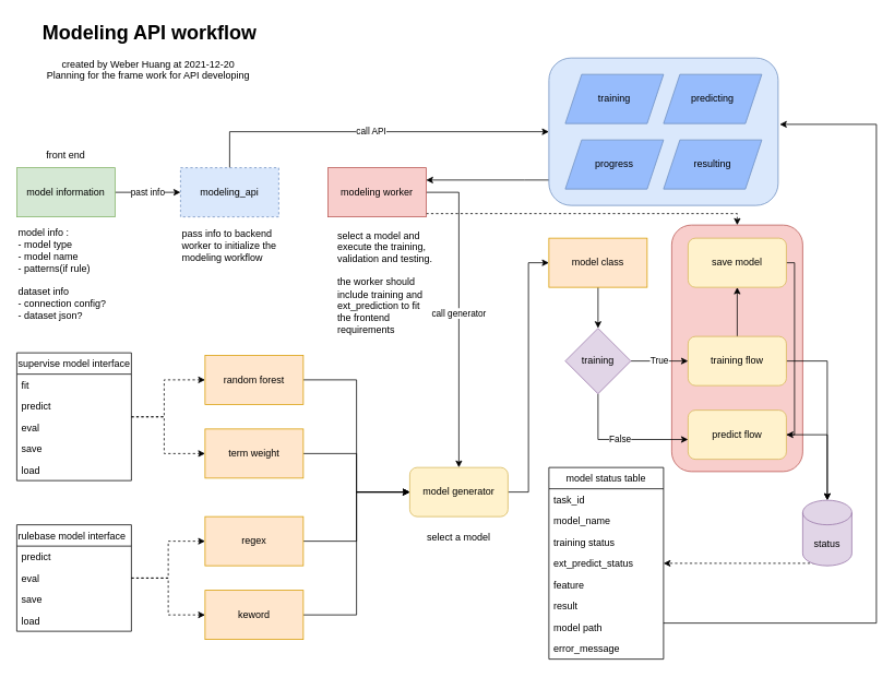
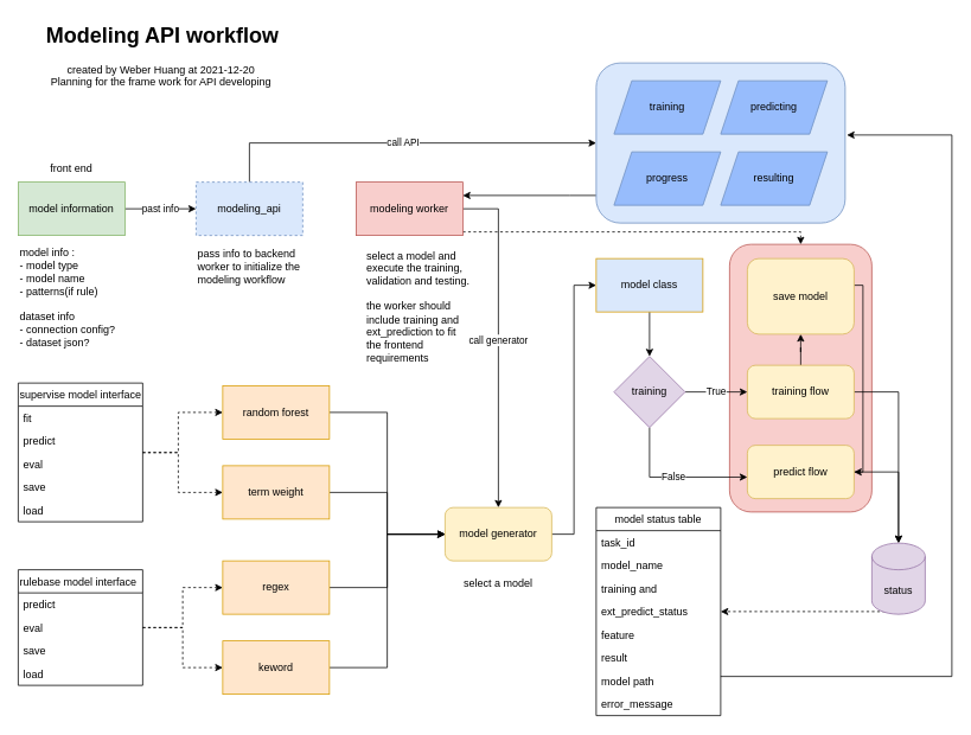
  <mxCell id="0" />
  <mxCell id="1" parent="0" />
  <mxCell id="2" value="" style="rounded=1;whiteSpace=wrap;html=1;fillColor=#f8cecc;align=center;strokeColor=#b85450;" vertex="1" parent="1"><mxGeometry x="820" y="274" width="160" height="301" as="geometry" /></mxCell>
  <mxCell id="3" style="edgeStyle=orthogonalEdgeStyle;rounded=0;orthogonalLoop=1;jettySize=auto;html=1;entryX=1;entryY=0.25;entryDx=0;entryDy=0;" edge="1" parent="1" source="67" target="10"><mxGeometry relative="1" as="geometry"><Array as="points"><mxPoint x="640" y="219" /><mxPoint x="640" y="219" /></Array></mxGeometry></mxCell>
  <mxCell id="4" value="past info" style="edgeStyle=orthogonalEdgeStyle;rounded=0;orthogonalLoop=1;jettySize=auto;html=1;entryX=0;entryY=0.5;entryDx=0;entryDy=0;" edge="1" parent="1" source="5" target="7"><mxGeometry relative="1" as="geometry" /></mxCell>
  <mxCell id="5" value="model information" style="rounded=0;whiteSpace=wrap;html=1;fillColor=#d5e8d4;strokeColor=#82b366;" vertex="1" parent="1"><mxGeometry x="20" y="204" width="120" height="60" as="geometry" /></mxCell>
  <mxCell id="6" value="call API" style="edgeStyle=orthogonalEdgeStyle;rounded=0;orthogonalLoop=1;jettySize=auto;html=1;entryX=0;entryY=0.5;entryDx=0;entryDy=0;" edge="1" parent="1" source="7" target="67"><mxGeometry relative="1" as="geometry"><Array as="points"><mxPoint x="280" y="160" /></Array></mxGeometry></mxCell>
  <mxCell id="7" value="modeling_api" style="rounded=0;whiteSpace=wrap;html=1;fillColor=#dae8fc;strokeColor=#6c8ebf;dashed=1;" vertex="1" parent="1"><mxGeometry x="220" y="204" width="120" height="60" as="geometry" /></mxCell>
  <mxCell id="8" value="call generator" style="edgeStyle=orthogonalEdgeStyle;rounded=0;orthogonalLoop=1;jettySize=auto;html=1;entryX=0.5;entryY=0;entryDx=0;entryDy=0;" edge="1" parent="1" source="10" target="38"><mxGeometry relative="1" as="geometry"><Array as="points"><mxPoint x="560" y="234" /></Array></mxGeometry></mxCell>
  <mxCell id="9" style="edgeStyle=orthogonalEdgeStyle;rounded=0;orthogonalLoop=1;jettySize=auto;html=1;dashed=1;" edge="1" parent="1" source="10" target="2"><mxGeometry relative="1" as="geometry"><Array as="points"><mxPoint x="900" y="260" /></Array></mxGeometry></mxCell>
  <mxCell id="10" value="modeling worker" style="rounded=0;whiteSpace=wrap;html=1;fillColor=#f8cecc;strokeColor=#b85450;" vertex="1" parent="1"><mxGeometry x="400" y="204" width="120" height="60" as="geometry" /></mxCell>
  <mxCell id="11" value="model info :&amp;nbsp;&lt;br&gt;- model type&lt;br&gt;- model name&lt;br&gt;- patterns(if rule)&lt;br&gt;&lt;br&gt;dataset info&lt;br&gt;- connection config?&lt;br&gt;- dataset json?&lt;br&gt;" style="text;html=1;strokeColor=none;fillColor=none;align=left;verticalAlign=middle;whiteSpace=wrap;rounded=0;" vertex="1" parent="1"><mxGeometry x="20" y="274" width="120" height="120" as="geometry" /></mxCell>
  <mxCell id="12" value="pass info to backend worker to initialize the modeling workflow" style="text;html=1;strokeColor=none;fillColor=none;align=left;verticalAlign=middle;whiteSpace=wrap;rounded=0;" vertex="1" parent="1"><mxGeometry x="220" y="274" width="120" height="50" as="geometry" /></mxCell>
  <mxCell id="13" value="select a model and execute the training, validation and testing.&lt;br&gt;&lt;br&gt;the worker should include training and ext_prediction to fit the frontend requirements" style="text;html=1;strokeColor=none;fillColor=none;align=left;verticalAlign=middle;whiteSpace=wrap;rounded=0;" vertex="1" parent="1"><mxGeometry x="410" y="274" width="120" height="140" as="geometry" /></mxCell>
  <mxCell id="14" style="edgeStyle=orthogonalEdgeStyle;rounded=0;orthogonalLoop=1;jettySize=auto;html=1;entryX=0;entryY=0.5;entryDx=0;entryDy=0;dashed=1;" edge="1" parent="1" source="15" target="31"><mxGeometry relative="1" as="geometry"><Array as="points"><mxPoint x="200" y="508" /><mxPoint x="200" y="553" /></Array></mxGeometry></mxCell>
  <mxCell id="15" value="supervise model interface" style="swimlane;fontStyle=0;childLayout=stackLayout;horizontal=1;startSize=26;fillColor=none;horizontalStack=0;resizeParent=1;resizeParentMax=0;resizeLast=0;collapsible=1;marginBottom=0;align=left;" vertex="1" parent="1"><mxGeometry x="20" y="430" width="140" height="156" as="geometry"><mxRectangle x="990" y="58" width="170" height="26" as="alternateBounds" /></mxGeometry></mxCell>
  <mxCell id="16" value="fit" style="text;strokeColor=none;fillColor=none;align=left;verticalAlign=top;spacingLeft=4;spacingRight=4;overflow=hidden;rotatable=0;points=[[0,0.5],[1,0.5]];portConstraint=eastwest;" vertex="1" parent="15"><mxGeometry y="26" width="140" height="26" as="geometry" /></mxCell>
  <mxCell id="17" value="predict&#10;" style="text;strokeColor=none;fillColor=none;align=left;verticalAlign=top;spacingLeft=4;spacingRight=4;overflow=hidden;rotatable=0;points=[[0,0.5],[1,0.5]];portConstraint=eastwest;" vertex="1" parent="15"><mxGeometry y="52" width="140" height="26" as="geometry" /></mxCell>
  <mxCell id="18" value="eval" style="text;strokeColor=none;fillColor=none;align=left;verticalAlign=top;spacingLeft=4;spacingRight=4;overflow=hidden;rotatable=0;points=[[0,0.5],[1,0.5]];portConstraint=eastwest;" vertex="1" parent="15"><mxGeometry y="78" width="140" height="26" as="geometry" /></mxCell>
  <mxCell id="19" value="save" style="text;strokeColor=none;fillColor=none;align=left;verticalAlign=top;spacingLeft=4;spacingRight=4;overflow=hidden;rotatable=0;points=[[0,0.5],[1,0.5]];portConstraint=eastwest;" vertex="1" parent="15"><mxGeometry y="104" width="140" height="26" as="geometry" /></mxCell>
  <mxCell id="20" value="load" style="text;strokeColor=none;fillColor=none;align=left;verticalAlign=top;spacingLeft=4;spacingRight=4;overflow=hidden;rotatable=0;points=[[0,0.5],[1,0.5]];portConstraint=eastwest;" vertex="1" parent="15"><mxGeometry y="130" width="140" height="26" as="geometry" /></mxCell>
  <mxCell id="21" style="edgeStyle=orthogonalEdgeStyle;rounded=0;orthogonalLoop=1;jettySize=auto;html=1;entryX=0;entryY=0.5;entryDx=0;entryDy=0;dashed=1;" edge="1" parent="1" source="23" target="33"><mxGeometry relative="1" as="geometry" /></mxCell>
  <mxCell id="22" style="edgeStyle=orthogonalEdgeStyle;rounded=0;orthogonalLoop=1;jettySize=auto;html=1;entryX=0;entryY=0.5;entryDx=0;entryDy=0;dashed=1;" edge="1" parent="1" source="23" target="35"><mxGeometry relative="1" as="geometry" /></mxCell>
  <mxCell id="23" value="rulebase model interface" style="swimlane;fontStyle=0;childLayout=stackLayout;horizontal=1;startSize=26;fillColor=none;horizontalStack=0;resizeParent=1;resizeParentMax=0;resizeLast=0;collapsible=1;marginBottom=0;align=left;" vertex="1" parent="1"><mxGeometry x="20" y="640" width="140" height="130" as="geometry"><mxRectangle x="990" y="58" width="170" height="26" as="alternateBounds" /></mxGeometry></mxCell>
  <mxCell id="24" value="predict&#10;" style="text;strokeColor=none;fillColor=none;align=left;verticalAlign=top;spacingLeft=4;spacingRight=4;overflow=hidden;rotatable=0;points=[[0,0.5],[1,0.5]];portConstraint=eastwest;" vertex="1" parent="23"><mxGeometry y="26" width="140" height="26" as="geometry" /></mxCell>
  <mxCell id="25" value="eval" style="text;strokeColor=none;fillColor=none;align=left;verticalAlign=top;spacingLeft=4;spacingRight=4;overflow=hidden;rotatable=0;points=[[0,0.5],[1,0.5]];portConstraint=eastwest;" vertex="1" parent="23"><mxGeometry y="52" width="140" height="26" as="geometry" /></mxCell>
  <mxCell id="26" value="save" style="text;strokeColor=none;fillColor=none;align=left;verticalAlign=top;spacingLeft=4;spacingRight=4;overflow=hidden;rotatable=0;points=[[0,0.5],[1,0.5]];portConstraint=eastwest;" vertex="1" parent="23"><mxGeometry y="78" width="140" height="26" as="geometry" /></mxCell>
  <mxCell id="27" value="load" style="text;strokeColor=none;fillColor=none;align=left;verticalAlign=top;spacingLeft=4;spacingRight=4;overflow=hidden;rotatable=0;points=[[0,0.5],[1,0.5]];portConstraint=eastwest;" vertex="1" parent="23"><mxGeometry y="104" width="140" height="26" as="geometry" /></mxCell>
  <mxCell id="28" style="edgeStyle=orthogonalEdgeStyle;rounded=0;orthogonalLoop=1;jettySize=auto;html=1;entryX=0;entryY=0.5;entryDx=0;entryDy=0;" edge="1" parent="1" source="29" target="38"><mxGeometry relative="1" as="geometry" /></mxCell>
  <mxCell id="29" value="random forest" style="rounded=0;whiteSpace=wrap;html=1;align=center;fillColor=#ffe6cc;strokeColor=#d79b00;" vertex="1" parent="1"><mxGeometry x="250" y="433" width="120" height="60" as="geometry" /></mxCell>
  <mxCell id="30" style="edgeStyle=orthogonalEdgeStyle;rounded=0;orthogonalLoop=1;jettySize=auto;html=1;" edge="1" parent="1" source="31" target="38"><mxGeometry relative="1" as="geometry" /></mxCell>
  <mxCell id="31" value="term weight" style="rounded=0;whiteSpace=wrap;html=1;align=center;fillColor=#ffe6cc;strokeColor=#d79b00;" vertex="1" parent="1"><mxGeometry x="250" y="523" width="120" height="60" as="geometry" /></mxCell>
  <mxCell id="32" style="edgeStyle=orthogonalEdgeStyle;rounded=0;orthogonalLoop=1;jettySize=auto;html=1;entryX=0;entryY=0.5;entryDx=0;entryDy=0;" edge="1" parent="1" source="33" target="38"><mxGeometry relative="1" as="geometry" /></mxCell>
  <mxCell id="33" value="regex" style="rounded=0;whiteSpace=wrap;html=1;align=center;fillColor=#ffe6cc;strokeColor=#d79b00;" vertex="1" parent="1"><mxGeometry x="250" y="630" width="120" height="60" as="geometry" /></mxCell>
  <mxCell id="34" style="edgeStyle=orthogonalEdgeStyle;rounded=0;orthogonalLoop=1;jettySize=auto;html=1;entryX=0;entryY=0.5;entryDx=0;entryDy=0;" edge="1" parent="1" source="35" target="38"><mxGeometry relative="1" as="geometry" /></mxCell>
  <mxCell id="35" value="keword" style="rounded=0;whiteSpace=wrap;html=1;align=center;fillColor=#ffe6cc;strokeColor=#d79b00;" vertex="1" parent="1"><mxGeometry x="250" y="720" width="120" height="60" as="geometry" /></mxCell>
  <mxCell id="36" style="edgeStyle=orthogonalEdgeStyle;rounded=0;orthogonalLoop=1;jettySize=auto;html=1;entryX=0;entryY=0.5;entryDx=0;entryDy=0;dashed=1;exitX=1;exitY=0.013;exitDx=0;exitDy=0;exitPerimeter=0;" edge="1" parent="1" source="18" target="29"><mxGeometry relative="1" as="geometry"><Array as="points"><mxPoint x="200" y="508" /><mxPoint x="200" y="463" /></Array></mxGeometry></mxCell>
  <mxCell id="37" style="edgeStyle=orthogonalEdgeStyle;rounded=0;orthogonalLoop=1;jettySize=auto;html=1;entryX=0;entryY=0.5;entryDx=0;entryDy=0;" edge="1" parent="1" source="38" target="41"><mxGeometry relative="1" as="geometry" /></mxCell>
  <mxCell id="38" value="model generator" style="rounded=1;whiteSpace=wrap;html=1;align=center;fillColor=#fff2cc;strokeColor=#d6b656;" vertex="1" parent="1"><mxGeometry x="500" y="570" width="120" height="60" as="geometry" /></mxCell>
  <mxCell id="39" value="&lt;h1&gt;Modeling API workflow&lt;/h1&gt;&lt;div&gt;created by Weber Huang at 2021-12-20&amp;nbsp;&lt;/div&gt;&lt;div&gt;Planning for the frame work for API developing&amp;nbsp;&lt;/div&gt;" style="text;html=1;strokeColor=none;fillColor=none;spacing=5;spacingTop=-20;whiteSpace=wrap;overflow=hidden;rounded=0;align=center;" vertex="1" parent="1"><mxGeometry x="20" y="20" width="325" height="80" as="geometry" /></mxCell>
  <mxCell id="40" style="edgeStyle=orthogonalEdgeStyle;rounded=0;orthogonalLoop=1;jettySize=auto;html=1;entryX=0.5;entryY=0;entryDx=0;entryDy=0;" edge="1" parent="1" source="41" target="44"><mxGeometry relative="1" as="geometry"><mxPoint x="730" y="396" as="targetPoint" /></mxGeometry></mxCell>
- <mxCell id="41" value="model class" style="rounded=0;whiteSpace=wrap;html=1;align=center;fillColor=#ffe6cc;strokeColor=#d79b00;" vertex="1" parent="1"><mxGeometry x="670" y="290" width="120" height="60" as="geometry" /></mxCell>
+ <mxCell id="41" value="model class" style="rounded=0;whiteSpace=wrap;html=1;align=center;fillColor=#dae8fc;strokeColor=#d79b00;" vertex="1" parent="1"><mxGeometry x="670" y="290" width="120" height="60" as="geometry" /></mxCell>
  <mxCell id="42" value="True" style="edgeStyle=orthogonalEdgeStyle;rounded=0;orthogonalLoop=1;jettySize=auto;html=1;entryX=0;entryY=0.5;entryDx=0;entryDy=0;" edge="1" parent="1" source="44" target="47"><mxGeometry relative="1" as="geometry" /></mxCell>
  <mxCell id="43" value="False" style="edgeStyle=orthogonalEdgeStyle;rounded=0;orthogonalLoop=1;jettySize=auto;html=1;entryX=0;entryY=0.597;entryDx=0;entryDy=0;entryPerimeter=0;" edge="1" parent="1" source="44" target="49"><mxGeometry relative="1" as="geometry"><Array as="points"><mxPoint x="730" y="536" /></Array></mxGeometry></mxCell>
  <mxCell id="44" value="training" style="rhombus;whiteSpace=wrap;html=1;align=center;fillColor=#e1d5e7;strokeColor=#9673a6;" vertex="1" parent="1"><mxGeometry x="690" y="400" width="80" height="80" as="geometry" /></mxCell>
  <mxCell id="45" style="edgeStyle=orthogonalEdgeStyle;rounded=0;orthogonalLoop=1;jettySize=auto;html=1;entryX=0.5;entryY=0;entryDx=0;entryDy=0;entryPerimeter=0;" edge="1" parent="1" source="47" target="51"><mxGeometry relative="1" as="geometry" /></mxCell>
  <mxCell id="46" value="" style="edgeStyle=orthogonalEdgeStyle;rounded=0;orthogonalLoop=1;jettySize=auto;html=1;" edge="1" parent="1" source="47" target="64"><mxGeometry relative="1" as="geometry" /></mxCell>
  <mxCell id="47" value="training flow" style="rounded=1;whiteSpace=wrap;html=1;align=center;fillColor=#fff2cc;strokeColor=#d6b656;" vertex="1" parent="1"><mxGeometry x="840" y="410" width="120" height="60" as="geometry" /></mxCell>
  <mxCell id="48" style="edgeStyle=orthogonalEdgeStyle;rounded=0;orthogonalLoop=1;jettySize=auto;html=1;entryX=0.5;entryY=0;entryDx=0;entryDy=0;entryPerimeter=0;" edge="1" parent="1" source="49" target="51"><mxGeometry relative="1" as="geometry"><Array as="points"><mxPoint x="1010" y="530" /></Array></mxGeometry></mxCell>
  <mxCell id="49" value="predict flow" style="rounded=1;whiteSpace=wrap;html=1;align=center;fillColor=#fff2cc;strokeColor=#d6b656;" vertex="1" parent="1"><mxGeometry x="840" y="500" width="120" height="60" as="geometry" /></mxCell>
  <mxCell id="50" style="edgeStyle=orthogonalEdgeStyle;rounded=0;orthogonalLoop=1;jettySize=auto;html=1;entryX=1;entryY=0.5;entryDx=0;entryDy=0;dashed=1;exitX=0.5;exitY=1;exitDx=0;exitDy=0;exitPerimeter=0;" edge="1" parent="1" source="51" target="57"><mxGeometry relative="1" as="geometry"><Array as="points"><mxPoint x="1010" y="687" /></Array></mxGeometry></mxCell>
  <mxCell id="51" value="status" style="shape=cylinder3;whiteSpace=wrap;html=1;boundedLbl=1;backgroundOutline=1;size=15;align=center;fillColor=#e1d5e7;strokeColor=#9673a6;" vertex="1" parent="1"><mxGeometry x="980" y="610" width="60" height="80" as="geometry" /></mxCell>
  <mxCell id="52" style="edgeStyle=orthogonalEdgeStyle;rounded=0;orthogonalLoop=1;jettySize=auto;html=1;entryX=1.007;entryY=0.45;entryDx=0;entryDy=0;entryPerimeter=0;" edge="1" parent="1" source="53" target="67"><mxGeometry relative="1" as="geometry"><Array as="points"><mxPoint x="1070" y="760" /><mxPoint x="1070" y="151" /></Array></mxGeometry></mxCell>
  <mxCell id="53" value="model status table" style="swimlane;fontStyle=0;childLayout=stackLayout;horizontal=1;startSize=26;fillColor=none;horizontalStack=0;resizeParent=1;resizeParentMax=0;resizeLast=0;collapsible=1;marginBottom=0;align=center;" vertex="1" parent="1"><mxGeometry x="670" y="570" width="140" height="234" as="geometry"><mxRectangle x="1000" y="583" width="130" height="26" as="alternateBounds" /></mxGeometry></mxCell>
  <mxCell id="54" value="task_id" style="text;strokeColor=none;fillColor=none;align=left;verticalAlign=top;spacingLeft=4;spacingRight=4;overflow=hidden;rotatable=0;points=[[0,0.5],[1,0.5]];portConstraint=eastwest;" vertex="1" parent="53"><mxGeometry y="26" width="140" height="26" as="geometry" /></mxCell>
  <mxCell id="55" value="model_name" style="text;strokeColor=none;fillColor=none;align=left;verticalAlign=top;spacingLeft=4;spacingRight=4;overflow=hidden;rotatable=0;points=[[0,0.5],[1,0.5]];portConstraint=eastwest;" vertex="1" parent="53"><mxGeometry y="52" width="140" height="26" as="geometry" /></mxCell>
- <mxCell id="56" value="training status" style="text;strokeColor=none;fillColor=none;align=left;verticalAlign=top;spacingLeft=4;spacingRight=4;overflow=hidden;rotatable=0;points=[[0,0.5],[1,0.5]];portConstraint=eastwest;" vertex="1" parent="53"><mxGeometry y="78" width="140" height="26" as="geometry" /></mxCell>
+ <mxCell id="56" value="training and" style="text;strokeColor=none;fillColor=none;align=left;verticalAlign=top;spacingLeft=4;spacingRight=4;overflow=hidden;rotatable=0;points=[[0,0.5],[1,0.5]];portConstraint=eastwest;" vertex="1" parent="53"><mxGeometry y="78" width="140" height="26" as="geometry" /></mxCell>
  <mxCell id="57" value="ext_predict_status" style="text;strokeColor=none;fillColor=none;align=left;verticalAlign=top;spacingLeft=4;spacingRight=4;overflow=hidden;rotatable=0;points=[[0,0.5],[1,0.5]];portConstraint=eastwest;" vertex="1" parent="53"><mxGeometry y="104" width="140" height="26" as="geometry" /></mxCell>
  <mxCell id="58" value="feature" style="text;strokeColor=none;fillColor=none;align=left;verticalAlign=top;spacingLeft=4;spacingRight=4;overflow=hidden;rotatable=0;points=[[0,0.5],[1,0.5]];portConstraint=eastwest;" vertex="1" parent="53"><mxGeometry y="130" width="140" height="26" as="geometry" /></mxCell>
  <mxCell id="59" value="result" style="text;strokeColor=none;fillColor=none;align=left;verticalAlign=top;spacingLeft=4;spacingRight=4;overflow=hidden;rotatable=0;points=[[0,0.5],[1,0.5]];portConstraint=eastwest;" vertex="1" parent="53"><mxGeometry y="156" width="140" height="26" as="geometry" /></mxCell>
  <mxCell id="60" value="model path" style="text;strokeColor=none;fillColor=none;align=left;verticalAlign=top;spacingLeft=4;spacingRight=4;overflow=hidden;rotatable=0;points=[[0,0.5],[1,0.5]];portConstraint=eastwest;" vertex="1" parent="53"><mxGeometry y="182" width="140" height="26" as="geometry" /></mxCell>
  <mxCell id="61" value="error_message" style="text;strokeColor=none;fillColor=none;align=left;verticalAlign=top;spacingLeft=4;spacingRight=4;overflow=hidden;rotatable=0;points=[[0,0.5],[1,0.5]];portConstraint=eastwest;" vertex="1" parent="53"><mxGeometry y="208" width="140" height="26" as="geometry" /></mxCell>
  <mxCell id="62" value="select a model" style="text;html=1;strokeColor=none;fillColor=none;align=center;verticalAlign=middle;whiteSpace=wrap;rounded=0;" vertex="1" parent="1"><mxGeometry x="515" y="640" width="90" height="30" as="geometry" /></mxCell>
  <mxCell id="63" style="edgeStyle=orthogonalEdgeStyle;rounded=0;orthogonalLoop=1;jettySize=auto;html=1;entryX=1;entryY=0.5;entryDx=0;entryDy=0;" edge="1" parent="1" source="64" target="49"><mxGeometry relative="1" as="geometry"><Array as="points"><mxPoint x="970" y="320" /><mxPoint x="970" y="530" /></Array></mxGeometry></mxCell>
- <mxCell id="64" value="save model" style="whiteSpace=wrap;html=1;rounded=1;fillColor=#fff2cc;strokeColor=#d6b656;" vertex="1" parent="1"><mxGeometry x="840" y="290" width="120" height="60" as="geometry" /></mxCell>
+ <mxCell id="64" value="save model" style="whiteSpace=wrap;html=1;rounded=1;fillColor=#fff2cc;strokeColor=#d6b656;" vertex="1" parent="1"><mxGeometry x="840" y="290" width="120" height="85" as="geometry" /></mxCell>
  <mxCell id="65" value="front end" style="text;html=1;strokeColor=none;fillColor=none;align=center;verticalAlign=middle;whiteSpace=wrap;rounded=0;" vertex="1" parent="1"><mxGeometry x="50" y="174" width="60" height="30" as="geometry" /></mxCell>
  <mxCell id="66" value="" style="group" vertex="1" connectable="0" parent="1"><mxGeometry x="670" y="70" width="280" height="180" as="geometry" /></mxCell>
  <mxCell id="67" value="" style="rounded=1;whiteSpace=wrap;html=1;align=center;fillColor=#dae8fc;strokeColor=#6c8ebf;" vertex="1" parent="66"><mxGeometry width="280" height="180" as="geometry" /></mxCell>
  <mxCell id="68" value="training" style="shape=parallelogram;perimeter=parallelogramPerimeter;whiteSpace=wrap;html=1;fixedSize=1;align=center;fillColor=#97BCFC;strokeColor=#6c8ebf;" vertex="1" parent="66"><mxGeometry x="20" y="20" width="120" height="60" as="geometry" /></mxCell>
  <mxCell id="69" value="predicting" style="shape=parallelogram;perimeter=parallelogramPerimeter;whiteSpace=wrap;html=1;fixedSize=1;align=center;fillColor=#97BCFC;strokeColor=#6c8ebf;" vertex="1" parent="66"><mxGeometry x="140" y="20" width="120" height="60" as="geometry" /></mxCell>
  <mxCell id="70" value="progress" style="shape=parallelogram;perimeter=parallelogramPerimeter;whiteSpace=wrap;html=1;fixedSize=1;align=center;fillColor=#97BCFC;strokeColor=#6c8ebf;" vertex="1" parent="66"><mxGeometry x="20" y="100" width="120" height="60" as="geometry" /></mxCell>
  <mxCell id="71" value="resulting" style="shape=parallelogram;perimeter=parallelogramPerimeter;whiteSpace=wrap;html=1;fixedSize=1;align=center;fillColor=#97BCFC;strokeColor=#6c8ebf;" vertex="1" parent="66"><mxGeometry x="140" y="100" width="120" height="60" as="geometry" /></mxCell>
